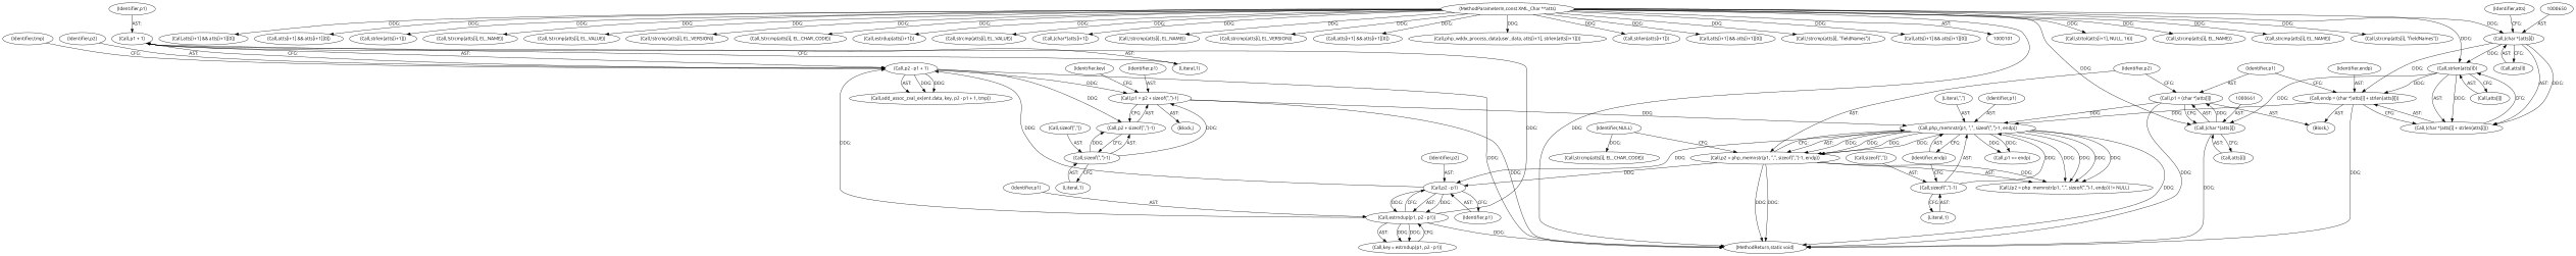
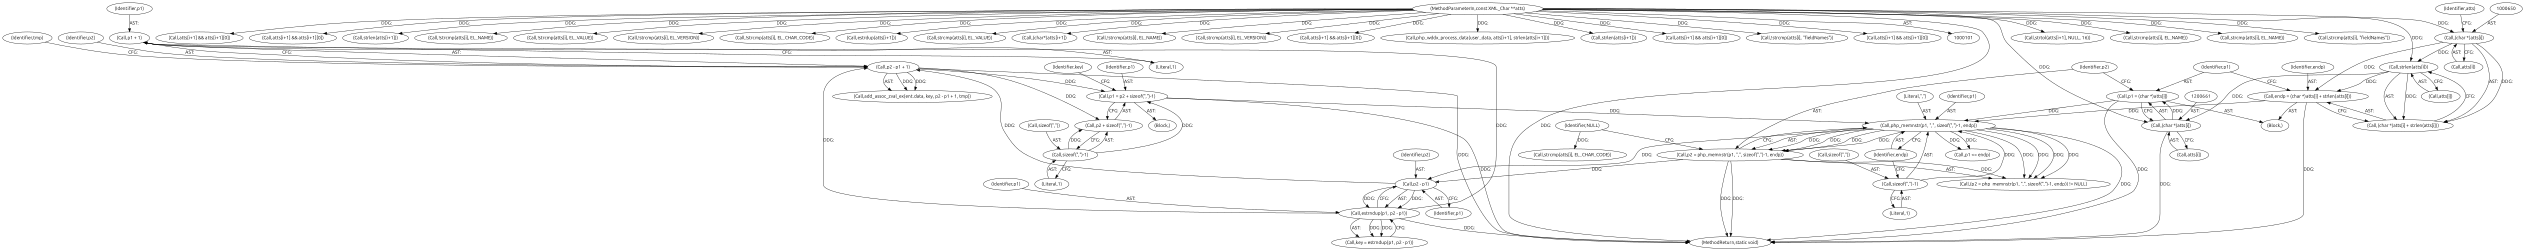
  digraph {
    fontname=Ubuntu
    node [fontname=Ubuntu]
    edge [fontname=Ubuntu]
    n1 [label="(Call,p1 + 1)"]
    n2 [label="(Call,p2 - p1 + 1)"]
    n3 [label="(Literal,1)"]
    n4 [label="(MethodReturn,static void)"]
    n5 [label="(Call,p1 = p2 + sizeof(\",\")-1)"]
    n6 [label="(Call,p2 + sizeof(\",\")-1)"]
    n7 [label="(Call,add_assoc_zval_ex(ent.data, key, p2 - p1 + 1, tmp))"]
    n8 [label="(Call,estrndup(p1, p2 - p1))"]
    n9 [label="(Call,p2 - p1)"]
    n10 [label="(Call,key = estrndup(p1, p2 - p1))"]
    n11 [label="(Identifier,p1)"]
    n12 [label="(Call,p2 = php_memnstr(p1, \",\", sizeof(\",\")-1, endp))"]
    n13 [label="(Call,php_memnstr(p1, \",\", sizeof(\",\")-1, endp))"]
    n14 [label="(Call,(p2 = php_memnstr(p1, \",\", sizeof(\",\")-1, endp)) != NULL)"]
    n15 [label="(Identifier,endp)"]
    n16 [label="(Call,p1 <= endp)"]
    n17 [label="(Call,sizeof(\",\")-1)"]
    n18 [label="(Block,)"]
    n19 [label="(Call,sizeof(\",\")-1)"]
    n20 [label="(Literal,1)"]
    n21 [label="(Call,p1 = (char *)atts[i])"]
    n22 [label="(Call,(char *)atts[i])"]
    n23 [label="(Block,)"]
    n24 [label="(Call,atts[i])"]
    n25 [label="(Call,strlen(atts[i]))"]
    n26 [label="(Call,endp = (char *)atts[i] + strlen(atts[i]))"]
    n27 [label="(Call,atts[i])"]
    n28 [label="(Call,(char *)atts[i] + strlen(atts[i]))"]
    n29 [label="(Call,(char *)atts[i])"]
    n30 [label="(Call,atts[i])"]
    n31 [label="(MethodParameterIn,const XML_Char **atts)"]
    n32 [label="(Call,strtol(atts[i+1], NULL, 16))"]
    n33 [label="(Call,strcmp(atts[i], EL_NAME))"]
    n34 [label="(Call,strcmp(atts[i], EL_NAME))"]
    n35 [label="(Call,strcmp(atts[i], \"fieldNames\"))"]
    n36 [label="(Call,atts[i+1] && atts[i+1][0])"]
    n37 [label="(Call,atts[i+1] && atts[i+1][0])"]
    n38 [label="(Call,strlen(atts[i+1]))"]
    n39 [label="(Call,!strcmp(atts[i], EL_NAME))"]
    n40 [label="(Call,!strcmp(atts[i], EL_VALUE))"]
    n41 [label="(Call,!strcmp(atts[i], EL_VERSION))"]
    n42 [label="(Call,!strcmp(atts[i], EL_CHAR_CODE))"]
    n43 [label="(Call,estrdup(atts[i+1]))"]
    n44 [label="(Call,strcmp(atts[i], EL_VALUE))"]
    n45 [label="(Call,(char*)atts[i+1])"]
    n46 [label="(Call,!strcmp(atts[i], EL_NAME))"]
    n47 [label="(Call,strcmp(atts[i], EL_VERSION))"]
    n48 [label="(Call,atts[i+1] && atts[i+1][0])"]
    n49 [label="(Call,php_wddx_process_data(user_data, atts[i+1], strlen(atts[i+1])))"]
    n50 [label="(Call,strlen(atts[i+1]))"]
    n51 [label="(Call,atts[i+1] && atts[i+1][0])"]
    n52 [label="(Call,!strcmp(atts[i], \"fieldNames\"))"]
    n53 [label="(Call,atts[i+1] && atts[i+1][0])"]
    1000101
    n55 [label="(Call,strcmp(atts[i], EL_CHAR_CODE))"]
    n56 [label="(Literal,1)"]
    n57 [label="(Identifier,p1)"]
    n58 [label="(Identifier,p1)"]
    n59 [label="(Identifier,tmp)"]
    n60 [label="(Identifier,NULL)"]
    n61 [label="(Identifier,p2)"]
    n62 [label="(Identifier,atts)"]
    n63 [label="(Identifier,key)"]
    n64 [label="(Identifier,p2)"]
    n65 [label="(Call,sizeof(\",\"))"]
    n66 [label="(Identifier,p1)"]
    n67 [label="(Literal,\",\")"]
    n68 [label="(Call,sizeof(\",\"))"]
    n69 [label="(Identifier,p1)"]
    n70 [label="(Identifier,p2)"]
    n71 [label="(Identifier,p1)"]
    n72 [label="(Identifier,endp)"]
-   1000661
+   1000661 [label=1200661]
    1000650
    n1 -> n2 [label="AST: "]
    n1 -> n3 [label="CFG: "]
    n2 -> n1 [label="CFG: "]
    n2 -> n4 [label="DDG: "]
    n2 -> n5 [label="DDG: "]
    n2 -> n6 [label="DDG: "]
    n2 -> n7 [label="AST: "]
    n2 -> n7 [label="DDG: "]
    n2 -> n7 [label="DDG: "]
    n3 -> n1 [label="AST: "]
    n5 -> n4 [label="DDG: "]
    n5 -> n6 [label="CFG: "]
    n5 -> n13 [label="DDG: "]
    n5 -> n18 [label="AST: "]
    n6 -> n5 [label="AST: "]
    n6 -> n19 [label="CFG: "]
    n8 -> n1 [label="DDG: "]
    n8 -> n2 [label="DDG: "]
    n8 -> n4 [label="DDG: "]
    n8 -> n9 [label="CFG: "]
    n8 -> n10 [label="AST: "]
    n8 -> n10 [label="DDG: "]
    n8 -> n10 [label="DDG: "]
    n9 -> n2 [label="DDG: "]
    n9 -> n8 [label="AST: "]
    n9 -> n8 [label="DDG: "]
    n9 -> n8 [label="DDG: "]
    n9 -> n11 [label="CFG: "]
    n10 -> n8 [label="CFG: "]
    n11 -> n9 [label="AST: "]
    n12 -> n4 [label="DDG: "]
    n12 -> n4 [label="DDG: "]
    n12 -> n9 [label="DDG: "]
    n12 -> n13 [label="CFG: "]
    n12 -> n14 [label="AST: "]
    n12 -> n14 [label="DDG: "]
    n13 -> n4 [label="DDG: "]
    n13 -> n9 [label="DDG: "]
    n13 -> n12 [label="AST: "]
    n13 -> n12 [label="DDG: "]
    n13 -> n12 [label="DDG: "]
    n13 -> n12 [label="DDG: "]
    n13 -> n12 [label="DDG: "]
    n13 -> n14 [label="DDG: "]
    n13 -> n14 [label="DDG: "]
    n13 -> n14 [label="DDG: "]
    n13 -> n14 [label="DDG: "]
    n13 -> n15 [label="CFG: "]
    n13 -> n16 [label="DDG: "]
    n13 -> n16 [label="DDG: "]
    n15 -> n13 [label="AST: "]
    n15 -> n17 [label="CFG: "]
    n17 -> n13 [label="AST: "]
    n17 -> n13 [label="DDG: "]
    n17 -> n56 [label="CFG: "]
    n19 -> n5 [label="DDG: "]
    n19 -> n6 [label="AST: "]
    n19 -> n6 [label="DDG: "]
    n19 -> n20 [label="CFG: "]
    n20 -> n19 [label="AST: "]
    n21 -> n4 [label="DDG: "]
    n21 -> n13 [label="DDG: "]
    n21 -> n22 [label="CFG: "]
    n21 -> n23 [label="AST: "]
    n22 -> n4 [label="DDG: "]
    n22 -> n21 [label="AST: "]
    n22 -> n21 [label="DDG: "]
    n22 -> n24 [label="CFG: "]
    n24 -> n22 [label="AST: "]
    n25 -> n22 [label="DDG: "]
    n25 -> n26 [label="DDG: "]
    n25 -> n27 [label="CFG: "]
    n25 -> n28 [label="AST: "]
    n25 -> n28 [label="DDG: "]
    n26 -> n4 [label="DDG: "]
    n26 -> n13 [label="DDG: "]
    n26 -> n23 [label="AST: "]
    n26 -> n28 [label="CFG: "]
    n27 -> n25 [label="AST: "]
    n28 -> n25 [label="CFG: "]
    n28 -> n26 [label="AST: "]
    n29 -> n25 [label="DDG: "]
    n29 -> n26 [label="DDG: "]
    n29 -> n28 [label="AST: "]
    n29 -> n28 [label="DDG: "]
    n29 -> n30 [label="CFG: "]
    n30 -> n29 [label="AST: "]
    n31 -> n4 [label="DDG: "]
    n31 -> n22 [label="DDG: "]
    n31 -> n25 [label="DDG: "]
    n31 -> n29 [label="DDG: "]
    n31 -> n32 [label="DDG: "]
    n31 -> n33 [label="DDG: "]
    n31 -> n34 [label="DDG: "]
    n31 -> n35 [label="DDG: "]
    n31 -> n36 [label="DDG: "]
    n31 -> n37 [label="DDG: "]
    n31 -> n38 [label="DDG: "]
    n31 -> n39 [label="DDG: "]
    n31 -> n40 [label="DDG: "]
    n31 -> n41 [label="DDG: "]
    n31 -> n42 [label="DDG: "]
    n31 -> n43 [label="DDG: "]
    n31 -> n44 [label="DDG: "]
    n31 -> n45 [label="DDG: "]
    n31 -> n46 [label="DDG: "]
    n31 -> n47 [label="DDG: "]
    n31 -> n48 [label="DDG: "]
    n31 -> n49 [label="DDG: "]
    n31 -> n50 [label="DDG: "]
    n31 -> n51 [label="DDG: "]
    n31 -> n52 [label="DDG: "]
    n31 -> n53 [label="DDG: "]
    n31 -> 1000101 [label="AST: "]
    n56 -> n17 [label="AST: "]
    n57 -> n21 [label="AST: "]
    n57 -> n26 [label="CFG: "]
    n58 -> n5 [label="AST: "]
    n59 -> n2 [label="CFG: "]
    n60 -> n12 [label="CFG: "]
    n60 -> n55 [label="DDG: "]
    n61 -> n2 [label="AST: "]
    n62 -> n29 [label="CFG: "]
    n63 -> n5 [label="CFG: "]
    n64 -> n12 [label="AST: "]
    n64 -> n21 [label="CFG: "]
    n65 -> n19 [label="AST: "]
    n66 -> n8 [label="AST: "]
    n67 -> n13 [label="AST: "]
    n68 -> n17 [label="AST: "]
    n69 -> n13 [label="AST: "]
    n70 -> n9 [label="AST: "]
    n71 -> n1 [label="AST: "]
    n72 -> n26 [label="AST: "]
    1000661 -> n22 [label="AST: "]
    1000650 -> n29 [label="AST: "]
  }
